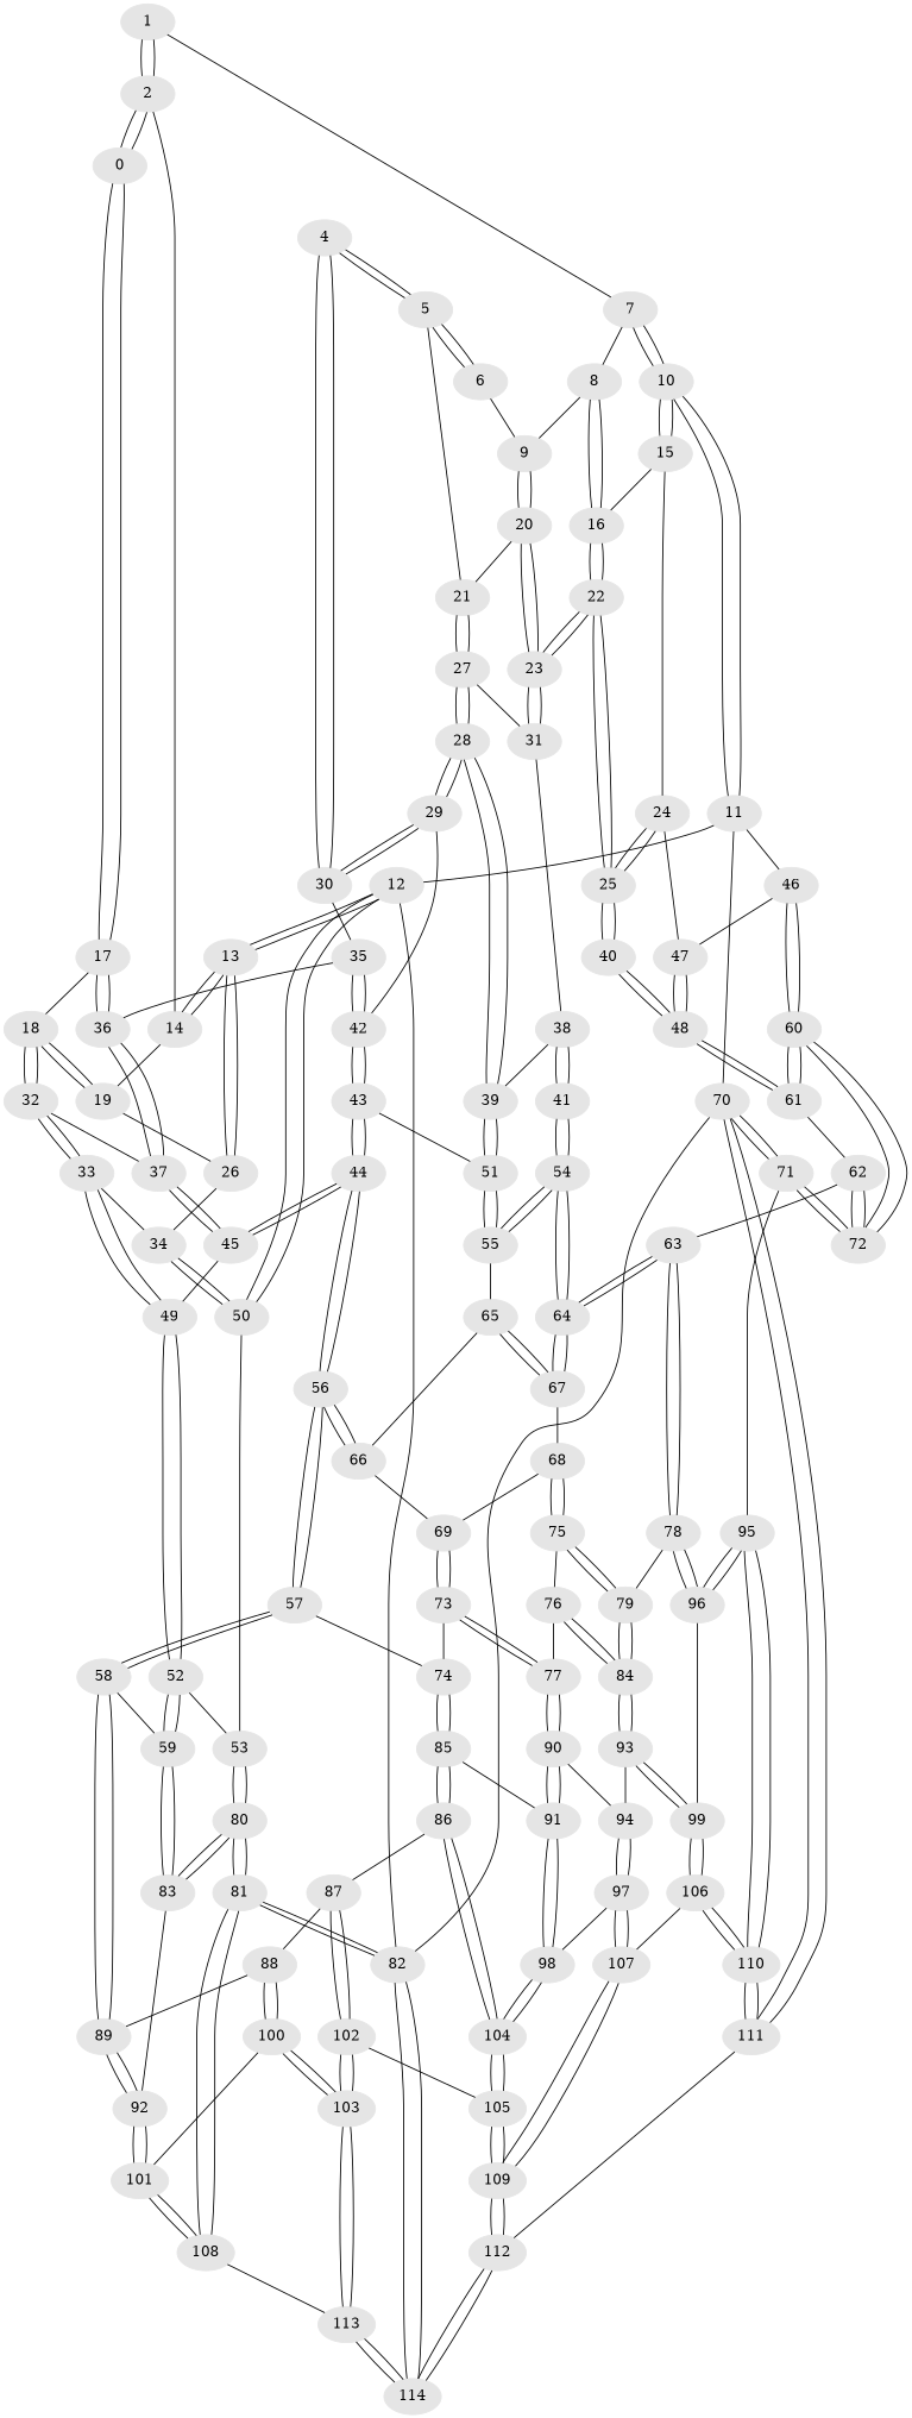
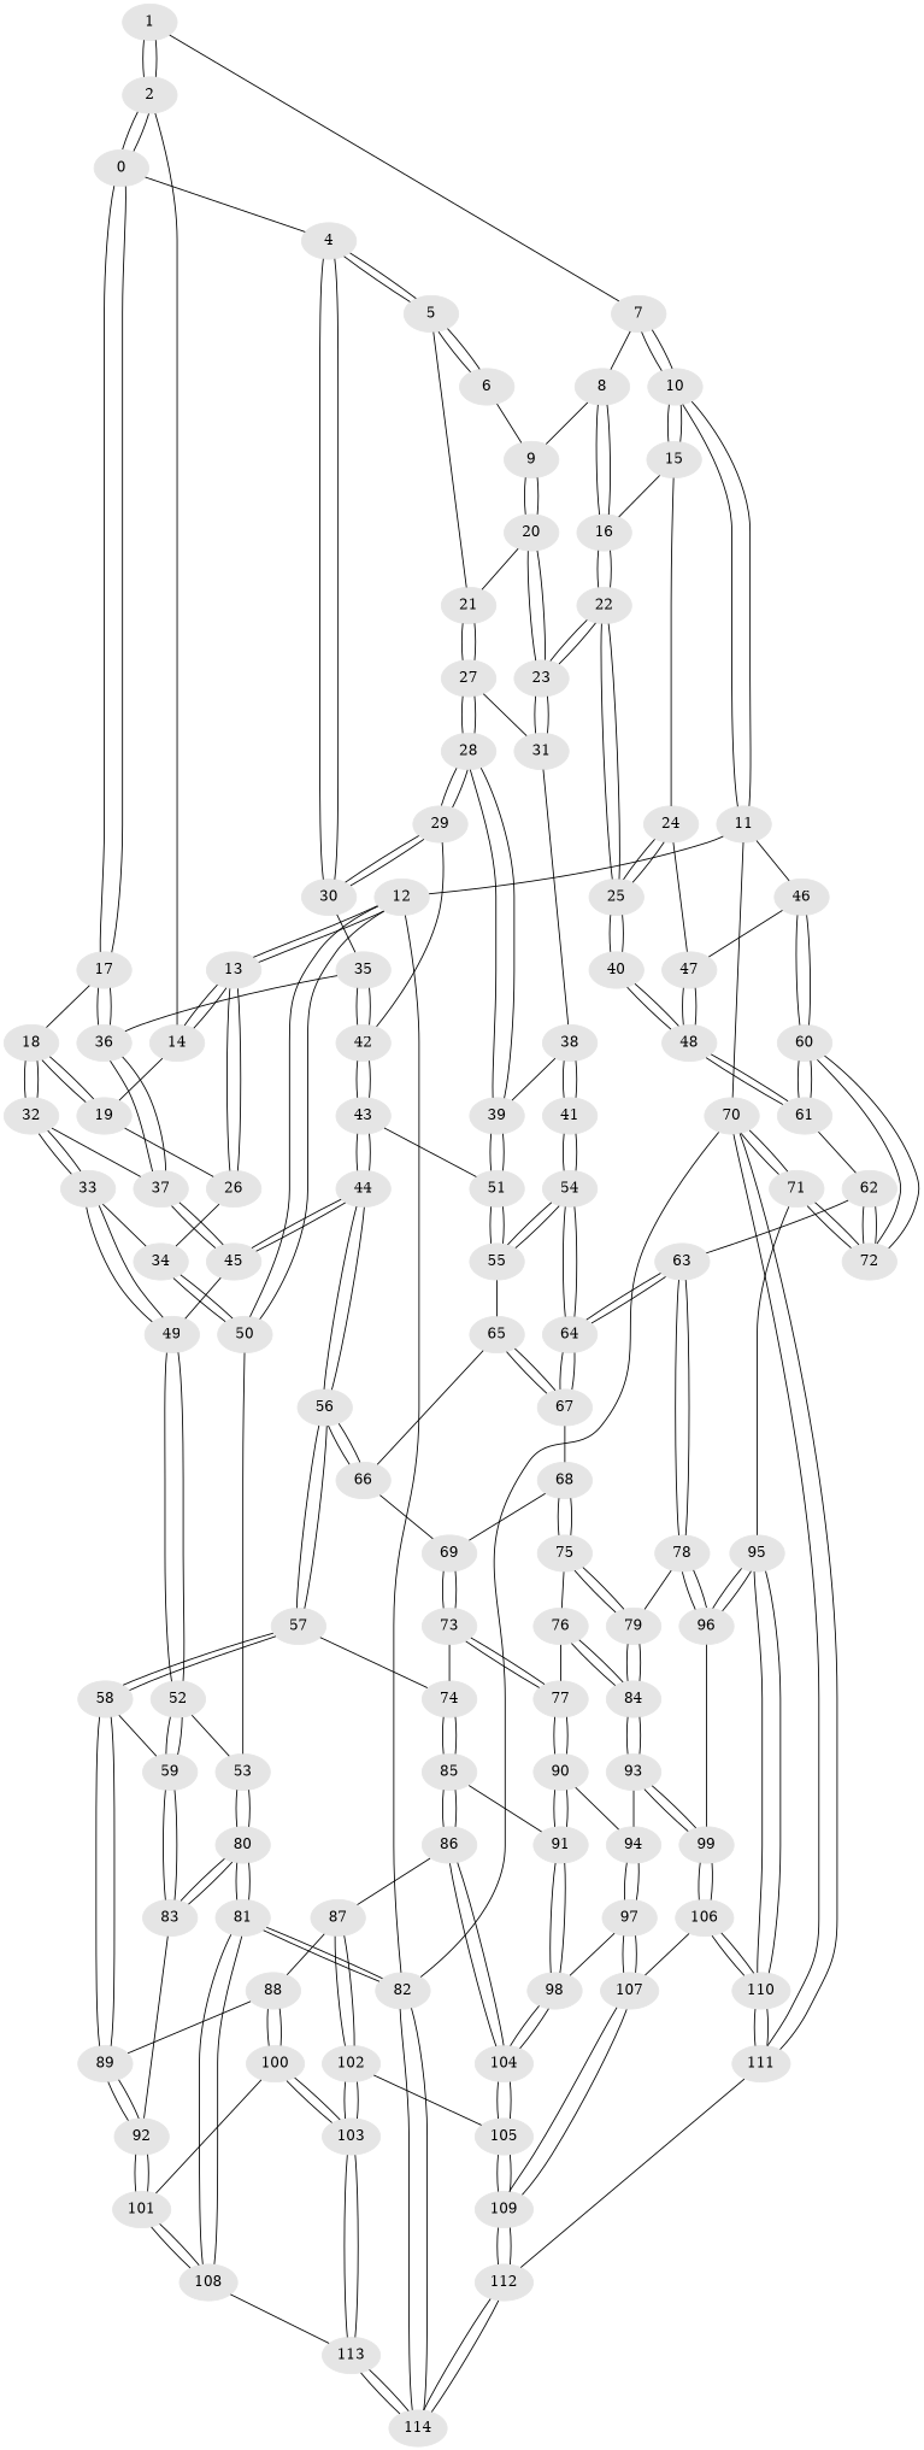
  graph {
    node [color=gray90 style=filled]
    1
    2
    7
    n4 [label=0]
    14
    8
    10
    4
    17
    19
    5
    30
    18
    36
    6
    21
    35
    9
    27
    20
    16
    11
    15
    22
    23
    12
    46
    70
    24
    13
    50
    82
    47
    60
    71
    111
    26
    53
    114
    34
    25
    32
    37
    33
    31
    28
    40
    38
    48
    29
    39
    42
    51
    43
    41
    49
    45
    52
    54
    55
    61
    64
    44
    56
    57
    66
    72
    62
    59
    80
    65
    83
    81
    67
    58
    74
    69
    89
    85
    92
    63
    78
    79
    96
    68
    73
    75
    76
    77
    95
    112
    110
    90
    86
    91
    84
    93
    94
    99
    108
    113
    101
    87
    104
    98
    88
    102
    105
    100
    103
    97
    106
    107
    109
    1 -- 2
    1 -- 2
    1 -- 7
    2 -- n4
    2 -- n4
    2 -- 14
    7 -- 8
    7 -- 10
    7 -- 10
+   n4 -- 4
    n4 -- 17
    n4 -- 17
    14 -- 19
    8 -- 9
    8 -- 16
    8 -- 16
    10 -- 11
    10 -- 11
    10 -- 15
    10 -- 15
    4 -- 5
    4 -- 5
    4 -- 30
    4 -- 30
    17 -- 18
    17 -- 36
    17 -- 36
    19 -- 26
    5 -- 6
    5 -- 6
    5 -- 21
    30 -- 35
    18 -- 19
    18 -- 19
    18 -- 32
    18 -- 32
    36 -- 37
    36 -- 37
    6 -- 9
    21 -- 27
    21 -- 27
    35 -- 36
    35 -- 42
    35 -- 42
    9 -- 20
    9 -- 20
    27 -- 31
    27 -- 28
    27 -- 28
    20 -- 21
    20 -- 23
    20 -- 23
    16 -- 22
    16 -- 22
    11 -- 12
    11 -- 46
    11 -- 70
    15 -- 16
    15 -- 24
    22 -- 23
    22 -- 23
    22 -- 25
    22 -- 25
    23 -- 31
    23 -- 31
    12 -- 13
    12 -- 13
    12 -- 50
    12 -- 50
    12 -- 82
    46 -- 47
    46 -- 60
    46 -- 60
    70 -- 82
    70 -- 71
    70 -- 71
    70 -- 111
    70 -- 111
    24 -- 47
    24 -- 25
    24 -- 25
    13 -- 14
    13 -- 14
    13 -- 26
    13 -- 26
    50 -- 53
    82 -- 114
    82 -- 114
    47 -- 48
    47 -- 48
    60 -- 61
    60 -- 61
    60 -- 72
    60 -- 72
    71 -- 72
    71 -- 72
    71 -- 95
    111 -- 112
    26 -- 34
    53 -- 80
    53 -- 80
    34 -- 50
    34 -- 50
    25 -- 40
    25 -- 40
    32 -- 37
    32 -- 33
    32 -- 33
    37 -- 45
    37 -- 45
    33 -- 34
    33 -- 49
    33 -- 49
    31 -- 38
    28 -- 29
    28 -- 29
    28 -- 39
    28 -- 39
    40 -- 48
    40 -- 48
    38 -- 39
    38 -- 41
    38 -- 41
    48 -- 61
    48 -- 61
    29 -- 30
    29 -- 30
    29 -- 42
    39 -- 51
    39 -- 51
    42 -- 43
    42 -- 43
    51 -- 55
    51 -- 55
    43 -- 51
    43 -- 44
    43 -- 44
    41 -- 54
    41 -- 54
    49 -- 52
    49 -- 52
    45 -- 49
    52 -- 53
    52 -- 59
    52 -- 59
    54 -- 55
    54 -- 55
    54 -- 64
    54 -- 64
    55 -- 65
    61 -- 62
    64 -- 67
    64 -- 67
    44 -- 45
    44 -- 45
    44 -- 56
    44 -- 56
    56 -- 57
    56 -- 57
    56 -- 66
    56 -- 66
    57 -- 58
    57 -- 58
    57 -- 74
    66 -- 69
    62 -- 72
    62 -- 72
    62 -- 63
    59 -- 83
    59 -- 83
    80 -- 83
    80 -- 83
    80 -- 81
    80 -- 81
    65 -- 66
    65 -- 67
    65 -- 67
    83 -- 92
    81 -- 82
    81 -- 82
    81 -- 108
    81 -- 108
    67 -- 68
    58 -- 59
    58 -- 89
    58 -- 89
    74 -- 85
    74 -- 85
    69 -- 73
    69 -- 73
    89 -- 92
    89 -- 92
    85 -- 86
    85 -- 86
    85 -- 91
    92 -- 101
    92 -- 101
    63 -- 64
    63 -- 64
    63 -- 78
    63 -- 78
    78 -- 79
    78 -- 96
    78 -- 96
    79 -- 84
    79 -- 84
    96 -- 99
    68 -- 69
    68 -- 75
    68 -- 75
    73 -- 74
    73 -- 77
    73 -- 77
    75 -- 79
    75 -- 79
    75 -- 76
    76 -- 77
    76 -- 84
    76 -- 84
    77 -- 90
    77 -- 90
    95 -- 96
    95 -- 96
    95 -- 110
    95 -- 110
    112 -- 114
    112 -- 114
    110 -- 111
    110 -- 111
    90 -- 91
    90 -- 91
    90 -- 94
    86 -- 87
    86 -- 104
    86 -- 104
    91 -- 98
    91 -- 98
    84 -- 93
    84 -- 93
    93 -- 94
    93 -- 99
    93 -- 99
    94 -- 97
    94 -- 97
    99 -- 106
    99 -- 106
    108 -- 113
    113 -- 114
    113 -- 114
    101 -- 108
    101 -- 108
    87 -- 88
    87 -- 102
    87 -- 102
    104 -- 105
    104 -- 105
    98 -- 104
    98 -- 104
    88 -- 89
    88 -- 100
    88 -- 100
    102 -- 105
    102 -- 103
    102 -- 103
    105 -- 109
    105 -- 109
    100 -- 101
    100 -- 103
    100 -- 103
    103 -- 113
    103 -- 113
    97 -- 98
    97 -- 107
    97 -- 107
    106 -- 110
    106 -- 110
    106 -- 107
    107 -- 109
    107 -- 109
    109 -- 112
    109 -- 112
  }
